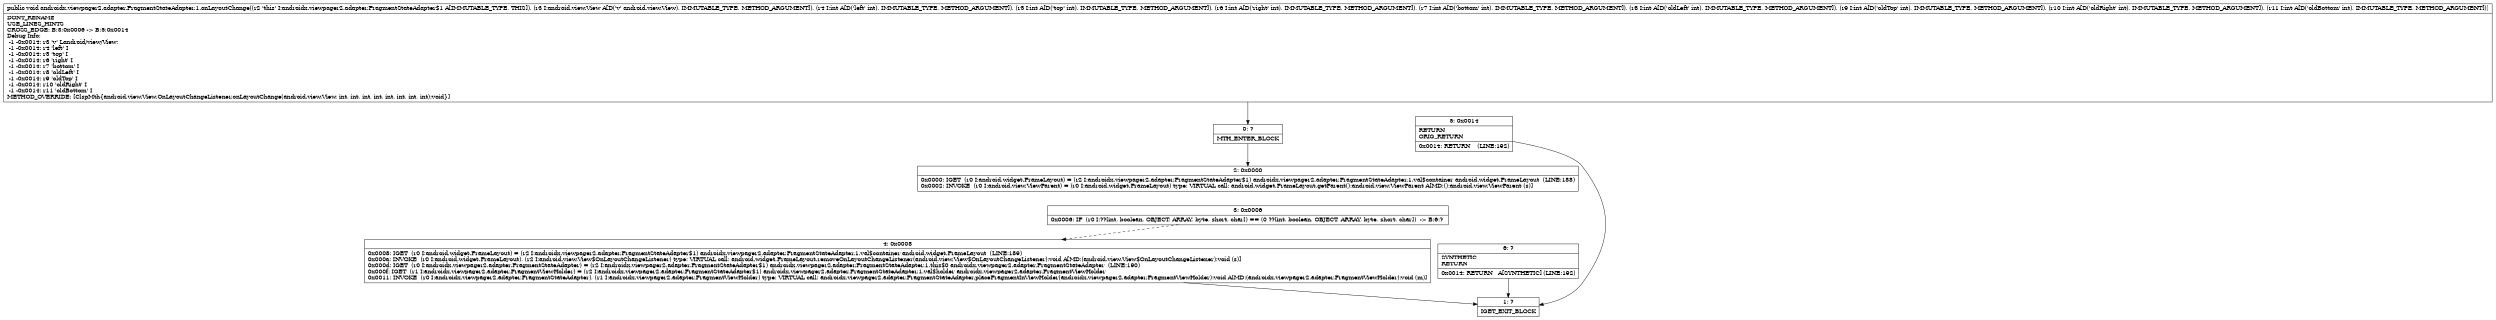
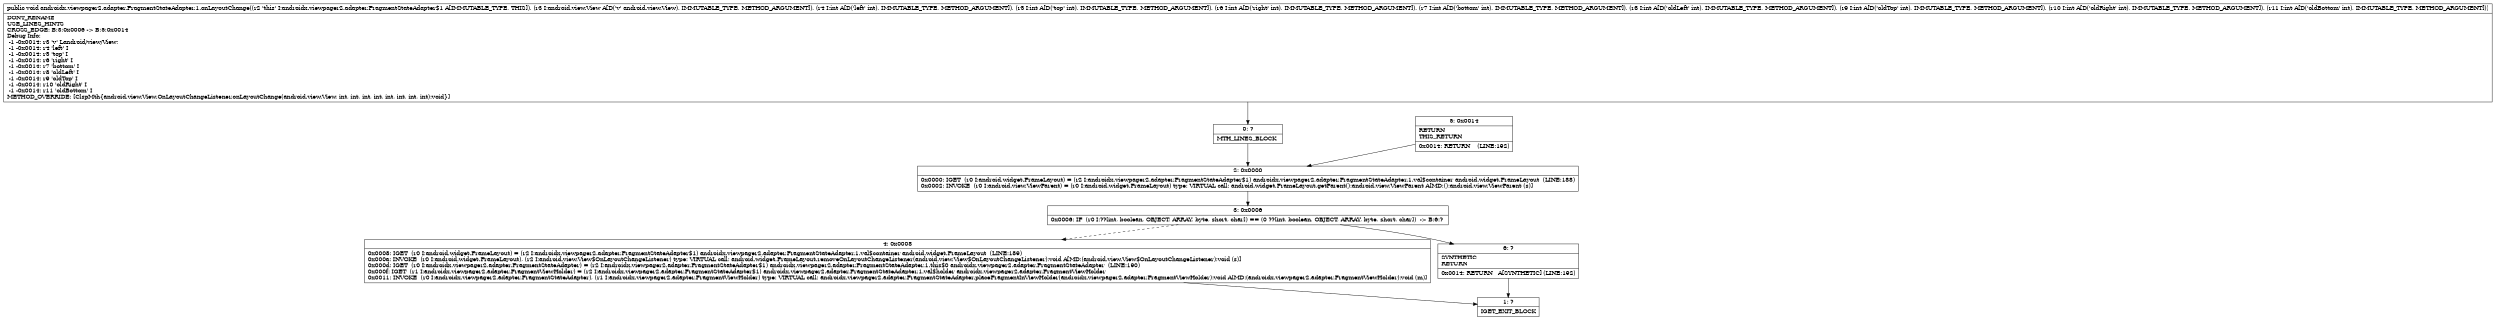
  digraph {
    node [shape=record]
-   n1 [label="{0\:\ ?|MTH_ENTER_BLOCK\l}"]
+   n1 [label="{0\:\ ?|MTH_LINES_BLOCK\l}"]
    n2 [label="{2\:\ 0x0000|0x0000: IGET  (r0 I:android.widget.FrameLayout) = (r2 I:androidx.viewpager2.adapter.FragmentStateAdapter$1) androidx.viewpager2.adapter.FragmentStateAdapter.1.val$container android.widget.FrameLayout  (LINE:188)\l0x0002: INVOKE  (r0 I:android.view.ViewParent) = (r0 I:android.widget.FrameLayout) type: VIRTUAL call: android.widget.FrameLayout.getParent():android.view.ViewParent A[MD:():android.view.ViewParent (s)]\l}"]
    n3 [label="{3\:\ 0x0006|0x0006: IF  (r0 I:??[int, boolean, OBJECT, ARRAY, byte, short, char]) == (0 ??[int, boolean, OBJECT, ARRAY, byte, short, char])  \-\> B:6:? \l}"]
    n4 [label="{4\:\ 0x0008|0x0008: IGET  (r0 I:android.widget.FrameLayout) = (r2 I:androidx.viewpager2.adapter.FragmentStateAdapter$1) androidx.viewpager2.adapter.FragmentStateAdapter.1.val$container android.widget.FrameLayout  (LINE:189)\l0x000a: INVOKE  (r0 I:android.widget.FrameLayout), (r2 I:android.view.View$OnLayoutChangeListener) type: VIRTUAL call: android.widget.FrameLayout.removeOnLayoutChangeListener(android.view.View$OnLayoutChangeListener):void A[MD:(android.view.View$OnLayoutChangeListener):void (s)]\l0x000d: IGET  (r0 I:androidx.viewpager2.adapter.FragmentStateAdapter) = (r2 I:androidx.viewpager2.adapter.FragmentStateAdapter$1) androidx.viewpager2.adapter.FragmentStateAdapter.1.this$0 androidx.viewpager2.adapter.FragmentStateAdapter  (LINE:190)\l0x000f: IGET  (r1 I:androidx.viewpager2.adapter.FragmentViewHolder) = (r2 I:androidx.viewpager2.adapter.FragmentStateAdapter$1) androidx.viewpager2.adapter.FragmentStateAdapter.1.val$holder androidx.viewpager2.adapter.FragmentViewHolder \l0x0011: INVOKE  (r0 I:androidx.viewpager2.adapter.FragmentStateAdapter), (r1 I:androidx.viewpager2.adapter.FragmentViewHolder) type: VIRTUAL call: androidx.viewpager2.adapter.FragmentStateAdapter.placeFragmentInViewHolder(androidx.viewpager2.adapter.FragmentViewHolder):void A[MD:(androidx.viewpager2.adapter.FragmentViewHolder):void (m)]\l}"]
    n5 [label="{6\:\ ?|SYNTHETIC\lRETURN\l|0x0014: RETURN   A[SYNTHETIC] (LINE:192)\l}"]
    n6 [label="{1\:\ ?|IGET_EXIT_BLOCK\l}"]
-   n7 [label="{5\:\ 0x0014|RETURN\lORIG_RETURN\l|0x0014: RETURN    (LINE:192)\l}"]
+   n7 [label="{5\:\ 0x0014|RETURN\lTHIS_RETURN\l|0x0014: RETURN    (LINE:192)\l}"]
    n8 [label="{public void androidx.viewpager2.adapter.FragmentStateAdapter.1.onLayoutChange((r2 'this' I:androidx.viewpager2.adapter.FragmentStateAdapter$1 A[IMMUTABLE_TYPE, THIS]), (r3 I:android.view.View A[D('v' android.view.View), IMMUTABLE_TYPE, METHOD_ARGUMENT]), (r4 I:int A[D('left' int), IMMUTABLE_TYPE, METHOD_ARGUMENT]), (r5 I:int A[D('top' int), IMMUTABLE_TYPE, METHOD_ARGUMENT]), (r6 I:int A[D('right' int), IMMUTABLE_TYPE, METHOD_ARGUMENT]), (r7 I:int A[D('bottom' int), IMMUTABLE_TYPE, METHOD_ARGUMENT]), (r8 I:int A[D('oldLeft' int), IMMUTABLE_TYPE, METHOD_ARGUMENT]), (r9 I:int A[D('oldTop' int), IMMUTABLE_TYPE, METHOD_ARGUMENT]), (r10 I:int A[D('oldRight' int), IMMUTABLE_TYPE, METHOD_ARGUMENT]), (r11 I:int A[D('oldBottom' int), IMMUTABLE_TYPE, METHOD_ARGUMENT]))  | DONT_RENAME\lUSE_LINES_HINTS\lCROSS_EDGE: B:3:0x0006 \-\> B:5:0x0014\lDebug Info:\l  \-1 \-0x0014: r3 'v' Landroid\/view\/View;\l  \-1 \-0x0014: r4 'left' I\l  \-1 \-0x0014: r5 'top' I\l  \-1 \-0x0014: r6 'right' I\l  \-1 \-0x0014: r7 'bottom' I\l  \-1 \-0x0014: r8 'oldLeft' I\l  \-1 \-0x0014: r9 'oldTop' I\l  \-1 \-0x0014: r10 'oldRight' I\l  \-1 \-0x0014: r11 'oldBottom' I\lMETHOD_OVERRIDE: [ClspMth\{android.view.View.OnLayoutChangeListener.onLayoutChange(android.view.View, int, int, int, int, int, int, int, int):void\}]\l}"]
    n1 -> n2
+   n2 -> n3
    n3 -> n4 [style=dashed]
+   n3 -> n5
    n4 -> n6
    n5 -> n6
-   n7 -> n6
+   n7 -> n2
    n8 -> n1
  }
